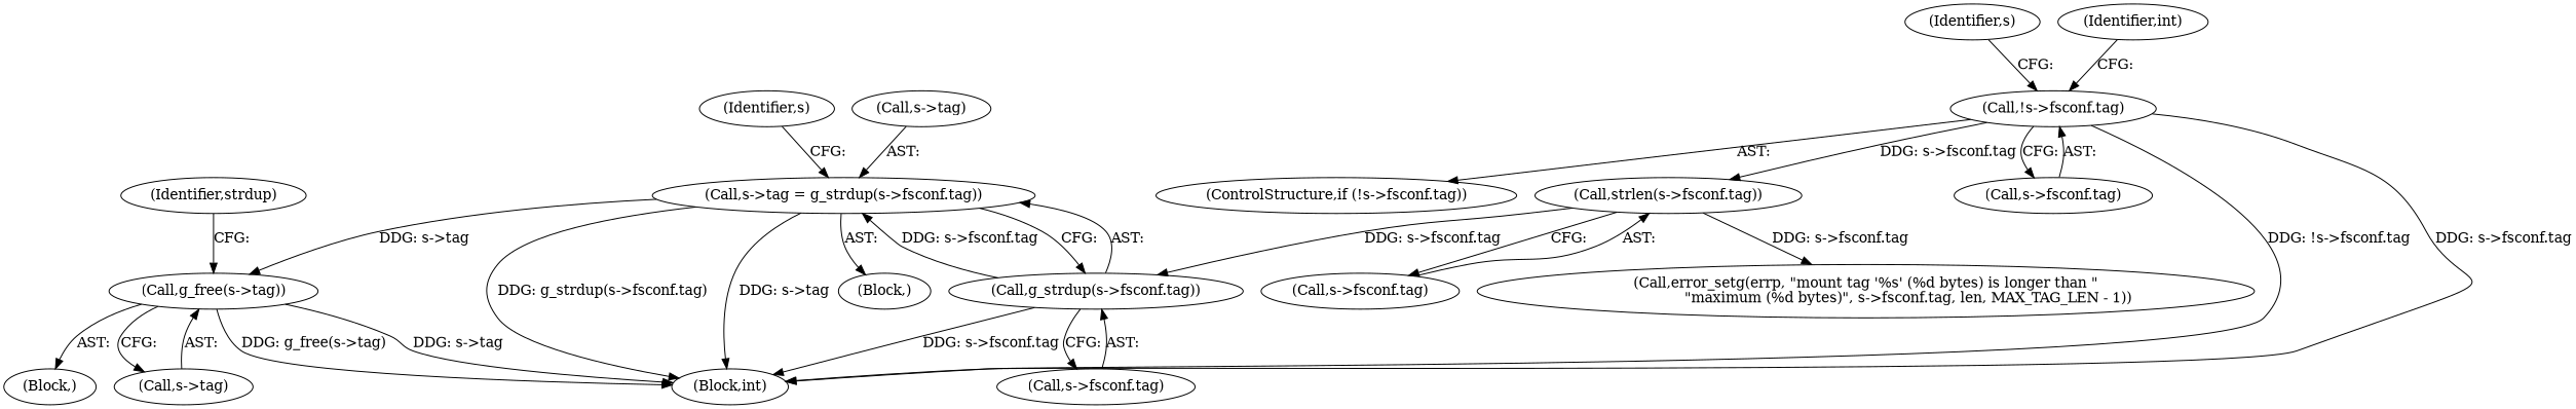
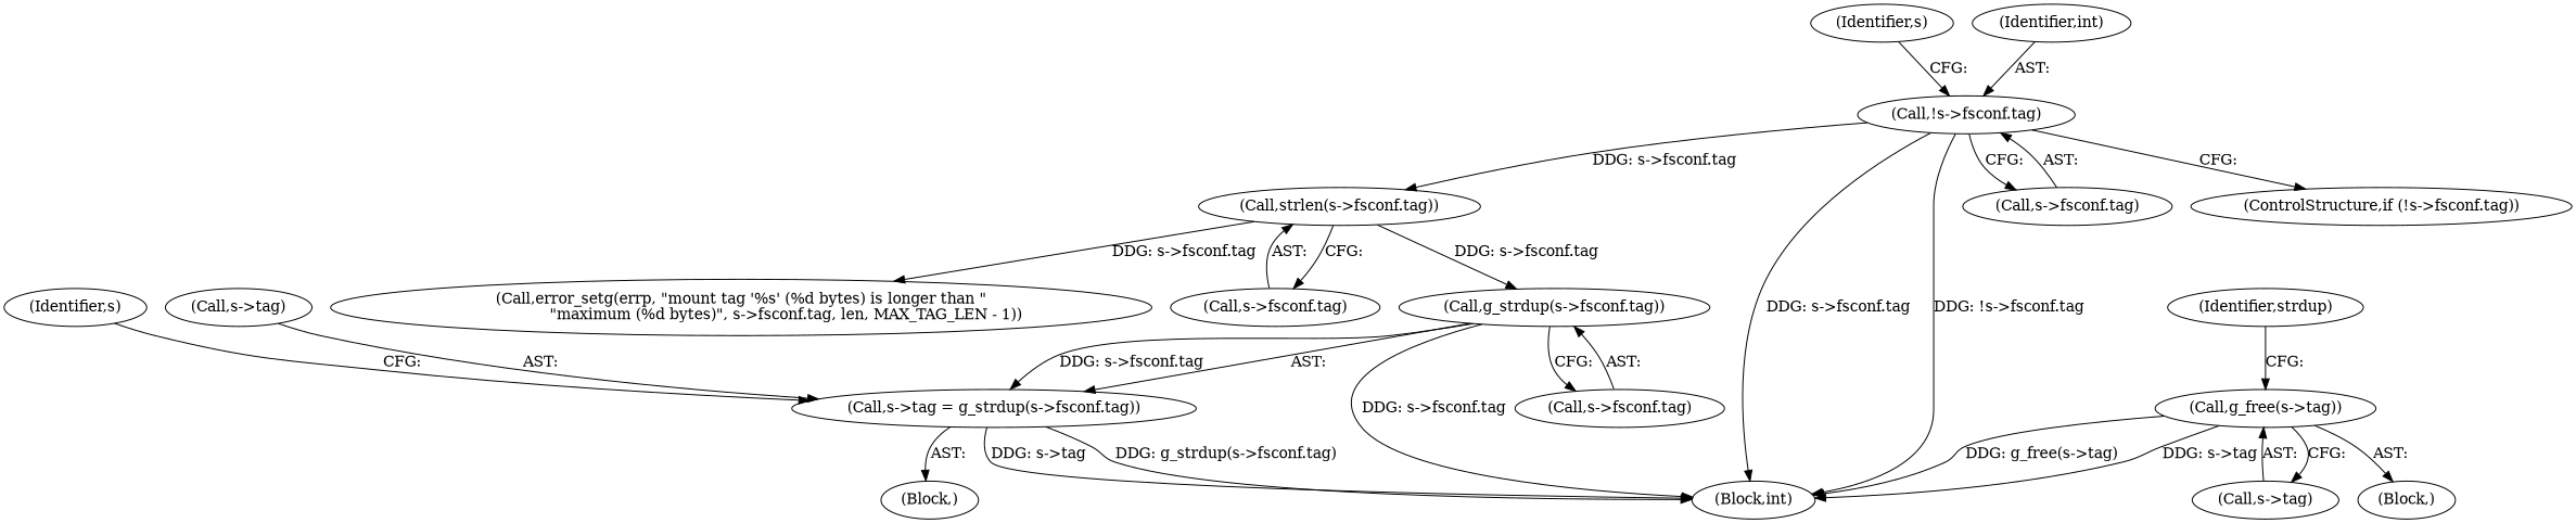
  digraph {
    n1 [label="(Call,g_free(s->tag))"]
    n2 [label="(Call,s->tag)"]
    n3 [label="(Block,int)"]
    n4 [label="(Block,)"]
    n5 [label="(Call,s->tag = g_strdup(s->fsconf.tag))"]
    n6 [label="(Call,g_strdup(s->fsconf.tag))"]
    n7 [label="(Block,)"]
    n8 [label="(Call,s->fsconf.tag)"]
    n9 [label="(Call,strlen(s->fsconf.tag))"]
    n10 [label="(Call,s->fsconf.tag)"]
    n11 [label="(Call,error_setg(errp, \"mount tag '%s' (%d bytes) is longer than \"\n                   \"maximum (%d bytes)\", s->fsconf.tag, len, MAX_TAG_LEN - 1))"]
    n12 [label="(Call,!s->fsconf.tag)"]
    n13 [label="(Call,s->fsconf.tag)"]
    n14 [label="(ControlStructure,if (!s->fsconf.tag))"]
    n15 [label="(Identifier,strdup)"]
    n16 [label="(Identifier,s)"]
    n17 [label="(Identifier,s)"]
    n18 [label="(Identifier,int)"]
    n19 [label="(Call,s->tag)"]
    n1 -> n2 [label="CFG: "]
    n1 -> n3 [label="DDG: s->tag"]
    n1 -> n3 [label="DDG: g_free(s->tag)"]
    n1 -> n4 [label="AST: "]
    n2 -> n1 [label="AST: "]
-   n5 -> n1 [label="DDG: s->tag"]
    n5 -> n3 [label="DDG: g_strdup(s->fsconf.tag)"]
    n5 -> n3 [label="DDG: s->tag"]
-   n5 -> n6 [label="CFG: "]
    n5 -> n7 [label="AST: "]
    n6 -> n3 [label="DDG: s->fsconf.tag"]
    n6 -> n5 [label="AST: "]
    n6 -> n5 [label="DDG: s->fsconf.tag"]
    n6 -> n8 [label="CFG: "]
    n8 -> n6 [label="AST: "]
    n9 -> n6 [label="DDG: s->fsconf.tag"]
    n9 -> n10 [label="CFG: "]
    n9 -> n11 [label="DDG: s->fsconf.tag"]
    n10 -> n9 [label="AST: "]
    n12 -> n3 [label="DDG: s->fsconf.tag"]
    n12 -> n3 [label="DDG: !s->fsconf.tag"]
    n12 -> n9 [label="DDG: s->fsconf.tag"]
    n12 -> n13 [label="CFG: "]
-   n12 -> n14 [label="AST: "]
+   n12 -> n14 [label="CFG: "]
    n13 -> n12 [label="AST: "]
    n15 -> n1 [label="CFG: "]
    n16 -> n12 [label="CFG: "]
    n17 -> n5 [label="CFG: "]
-   n18 -> n12 [label="CFG: "]
+   n18 -> n12 [label="AST: "]
    n19 -> n5 [label="AST: "]
  }
